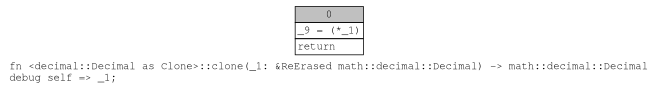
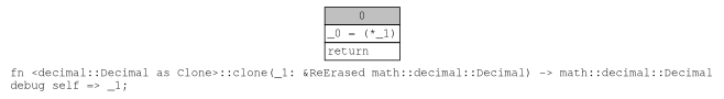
  digraph {
    fontname="Courier, monospace"
    label=<fn &lt;decimal::Decimal as Clone&gt;::clone(_1: &amp;ReErased math::decimal::Decimal) -&gt; math::decimal::Decimal<br align="left"/>debug self =&gt; _1;<br align="left"/>>
    rankdir=LR
-   n1 [fontname="Courier, monospace" label=<<table border="0" cellborder="1" cellspacing="0"><tr><td bgcolor="gray" align="center" colspan="1">0</td></tr><tr><td align="left" balign="left">_9 = (*_1)<br/></td></tr><tr><td align="left">return</td></tr></table>> shape=none]
+   n1 [fontname="Courier, monospace" label=<<table border="0" cellborder="1" cellspacing="0"><tr><td bgcolor="gray" align="center" colspan="1">0</td></tr><tr><td align="left" balign="left">_0 = (*_1)<br/></td></tr><tr><td align="left">return</td></tr></table>> shape=none]
  }
